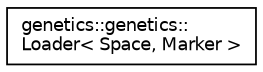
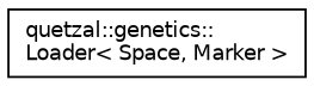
  digraph {
    rankdir=TB
-   n1 [color=black fillcolor=white fontname=Helvetica fontsize=10 height=0.2 label="genetics::genetics::\lLoader\< Space, Marker \>" shape=record style=filled width=0.4]
+   n1 [color=black fillcolor=white fontname=Helvetica fontsize=10 height=0.2 label="quetzal::genetics::\lLoader\< Space, Marker \>" shape=record style=filled width=0.4]
  }
